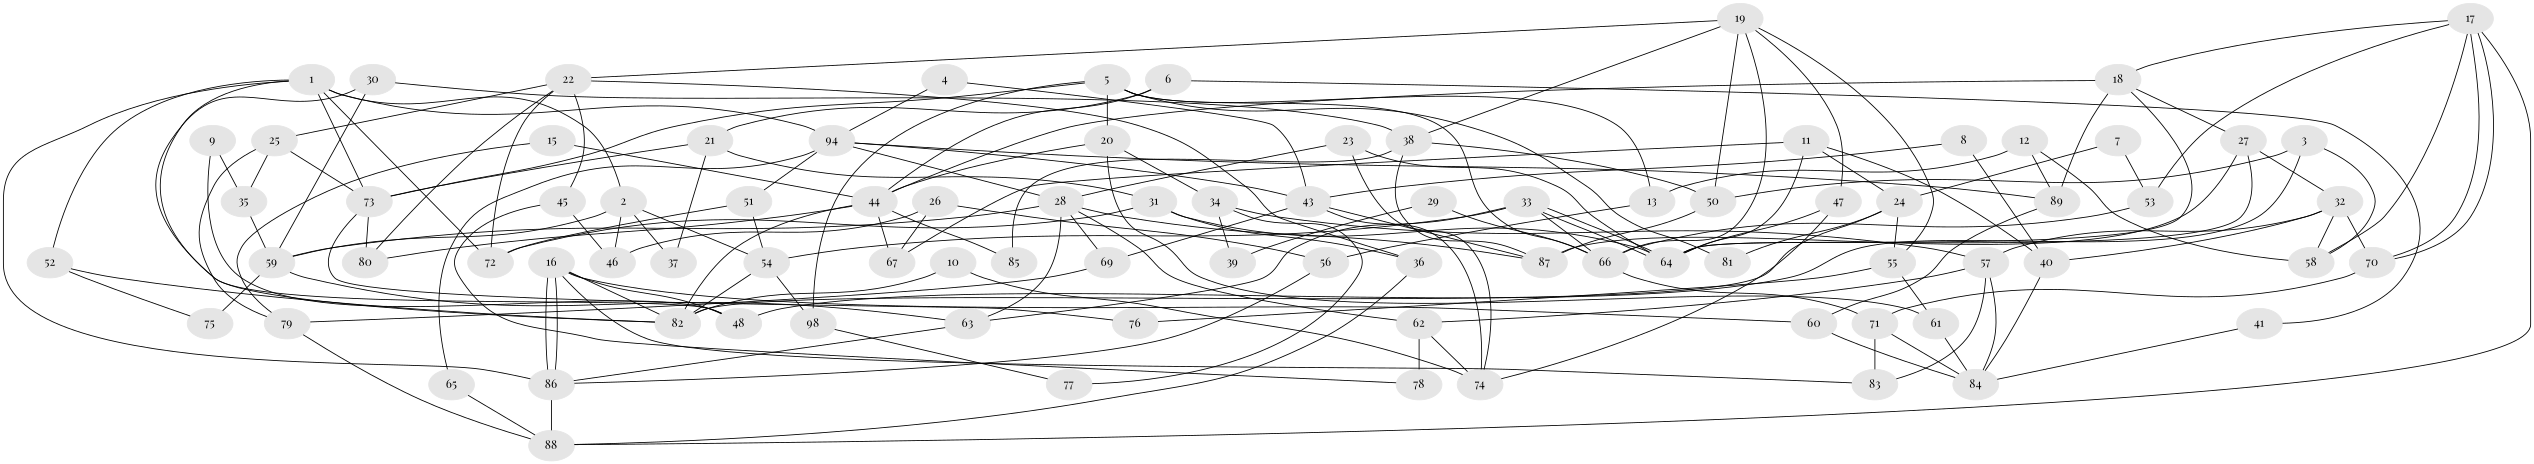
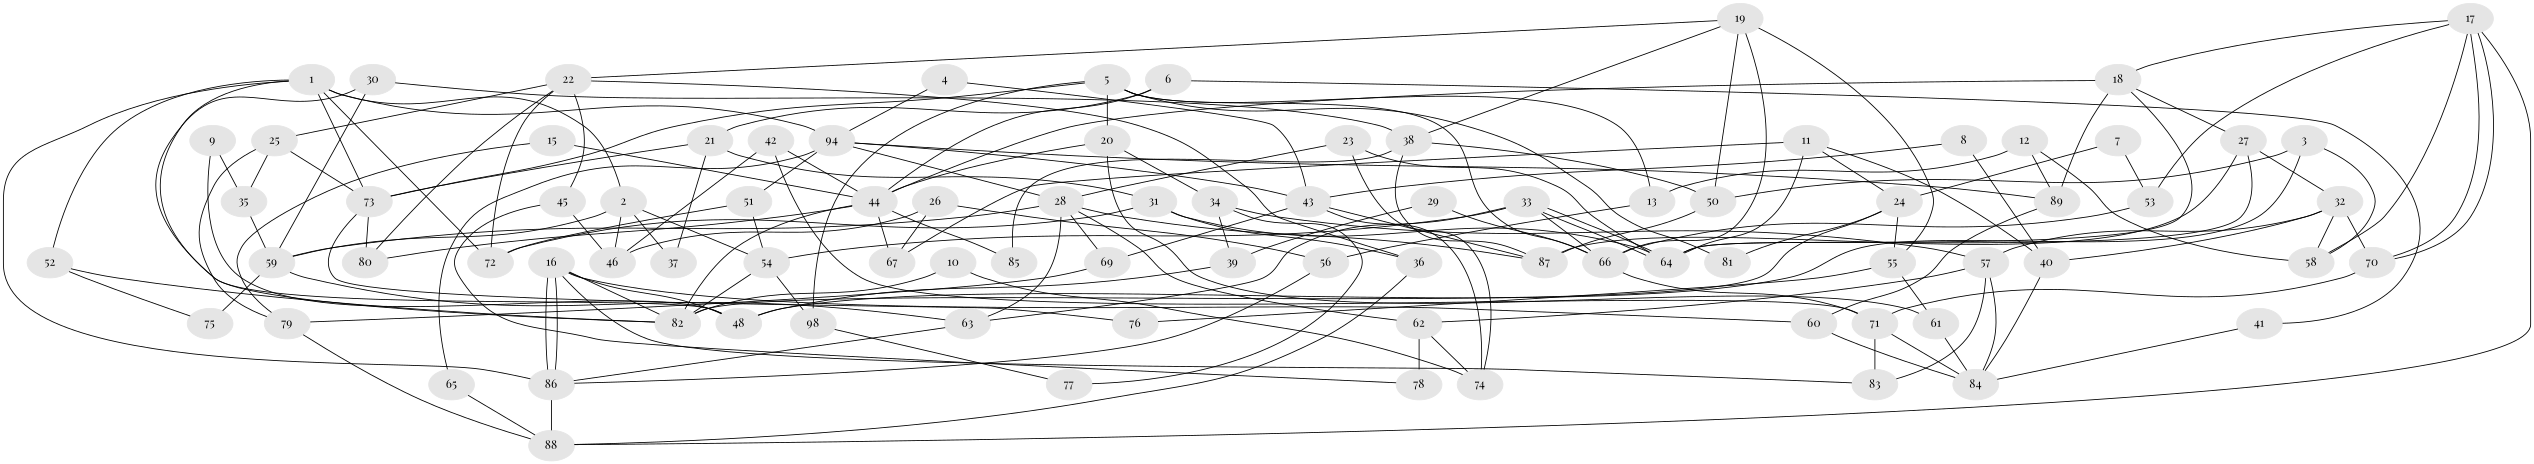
  graph {
    fontname="Playfair Display"
    node [color=gray90 fontname="Playfair Display" style=filled]
    edge [fontname="Playfair Display"]
    1
    2
    n3 [label=94]
    48
    52
    72
    73
    86
    37
    46
    54
    59
    43
    n14 [label=89]
    28
    51
    65
    82
    75
    80
    76
    88
    n23 [label=98]
    63
    3
    50
    58
    87
    4
    74
    69
    5
    13
    20
    66
    81
    56
    44
    34
    61
    71
    77
    6
    21
    41
    31
    84
    67
    85
    7
    24
    53
    55
    8
    40
    9
    35
    10
    11
    64
    12
    60
    62
    15
    79
    16
    83
    17
    18
    70
    27
    32
    19
    22
    38
-   47
    25
    36
    45
    39
    57
    78
    23
    26
    29
    30
    33
+   42
    1 -- 2
    1 -- n3
    1 -- 48
    1 -- 52
    1 -- 72
    1 -- 73
    1 -- 86
    2 -- 37
    2 -- 46
    2 -- 54
    2 -- 59
    n3 -- 43
    n3 -- n14
    n3 -- 28
    n3 -- 51
    n3 -- 65
    52 -- 82
    52 -- 75
    73 -- 80
    73 -- 76
    86 -- 88
    54 -- 82
    54 -- n23
    59 -- 75
    59 -- 63
    43 -- 87
    43 -- 74
    43 -- 69
    n14 -- 60
    28 -- 59
    28 -- 63
    28 -- 87
    28 -- 69
    28 -- 62
    51 -- 72
    51 -- 54
    65 -- 88
    n23 -- 77
    63 -- 86
    3 -- 48
    3 -- 50
    3 -- 58
    50 -- 87
    4 -- n3
    4 -- 43
    69 -- 79
    5 -- 73
    5 -- n23
    5 -- 13
    5 -- 20
    5 -- 66
    5 -- 81
    13 -- 56
    20 -- 44
    20 -- 34
    20 -- 61
    66 -- 71
    56 -- 86
    44 -- 82
    44 -- 80
    44 -- 67
    44 -- 85
    34 -- 77
    34 -- 39
    34 -- 57
    61 -- 84
    71 -- 84
    71 -- 83
    6 -- 44
    6 -- 21
    6 -- 41
    21 -- 73
    21 -- 37
    21 -- 31
    41 -- 84
    31 -- 72
    31 -- 64
    31 -- 36
    7 -- 24
    7 -- 53
    24 -- 82
    24 -- 81
    24 -- 55
    53 -- 66
    55 -- 76
    55 -- 61
    8 -- 43
    8 -- 40
    40 -- 84
    9 -- 48
    9 -- 35
    35 -- 59
    10 -- 82
    10 -- 74
    11 -- 67
    11 -- 24
    11 -- 40
    11 -- 64
    12 -- n14
    12 -- 58
    12 -- 13
    60 -- 84
    62 -- 74
    62 -- 78
    15 -- 44
    15 -- 79
    79 -- 88
    16 -- 48
    16 -- 86
    16 -- 86
    16 -- 82
    16 -- 60
    16 -- 83
    17 -- 88
    17 -- 58
    17 -- 53
    17 -- 18
    17 -- 70
    17 -- 70
    18 -- n14
    18 -- 44
    18 -- 64
    18 -- 27
    70 -- 71
    27 -- 87
    27 -- 64
    27 -- 32
    32 -- 58
    32 -- 40
    32 -- 70
    32 -- 57
    19 -- 50
    19 -- 66
    19 -- 55
    19 -- 22
    19 -- 38
-   19 -- 47
    22 -- 72
    22 -- 80
    22 -- 25
    22 -- 36
    22 -- 45
    38 -- 50
    38 -- 87
    38 -- 85
-   47 -- 74
-   47 -- 64
    25 -- 73
    25 -- 35
    25 -- 79
    36 -- 88
    45 -- 46
    45 -- 78
+   39 -- 48
    57 -- 84
    57 -- 62
    57 -- 83
    23 -- 28
    23 -- 74
    23 -- 64
    26 -- 46
    26 -- 56
    26 -- 67
    29 -- 66
    29 -- 39
    30 -- 59
    30 -- 82
    30 -- 38
    33 -- 54
    33 -- 63
    33 -- 66
    33 -- 64
    33 -- 64
+   42 -- 46
+   42 -- 44
+   42 -- 71
  }
